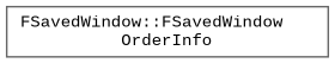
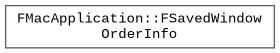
  digraph {
    rankdir=LR
    fontname="Liberation Mono"
-   n1 [color=grey40 fillcolor=white fontname="Liberation Mono" fontsize=10 height=0.2 label="FSavedWindow::FSavedWindow\lOrderInfo" shape=box style=filled width=0.4]
+   n1 [color=grey40 fillcolor=white fontname="Liberation Mono" fontsize=10 height=0.2 label="FMacApplication::FSavedWindow\lOrderInfo" shape=box style=filled width=0.4]
  }
